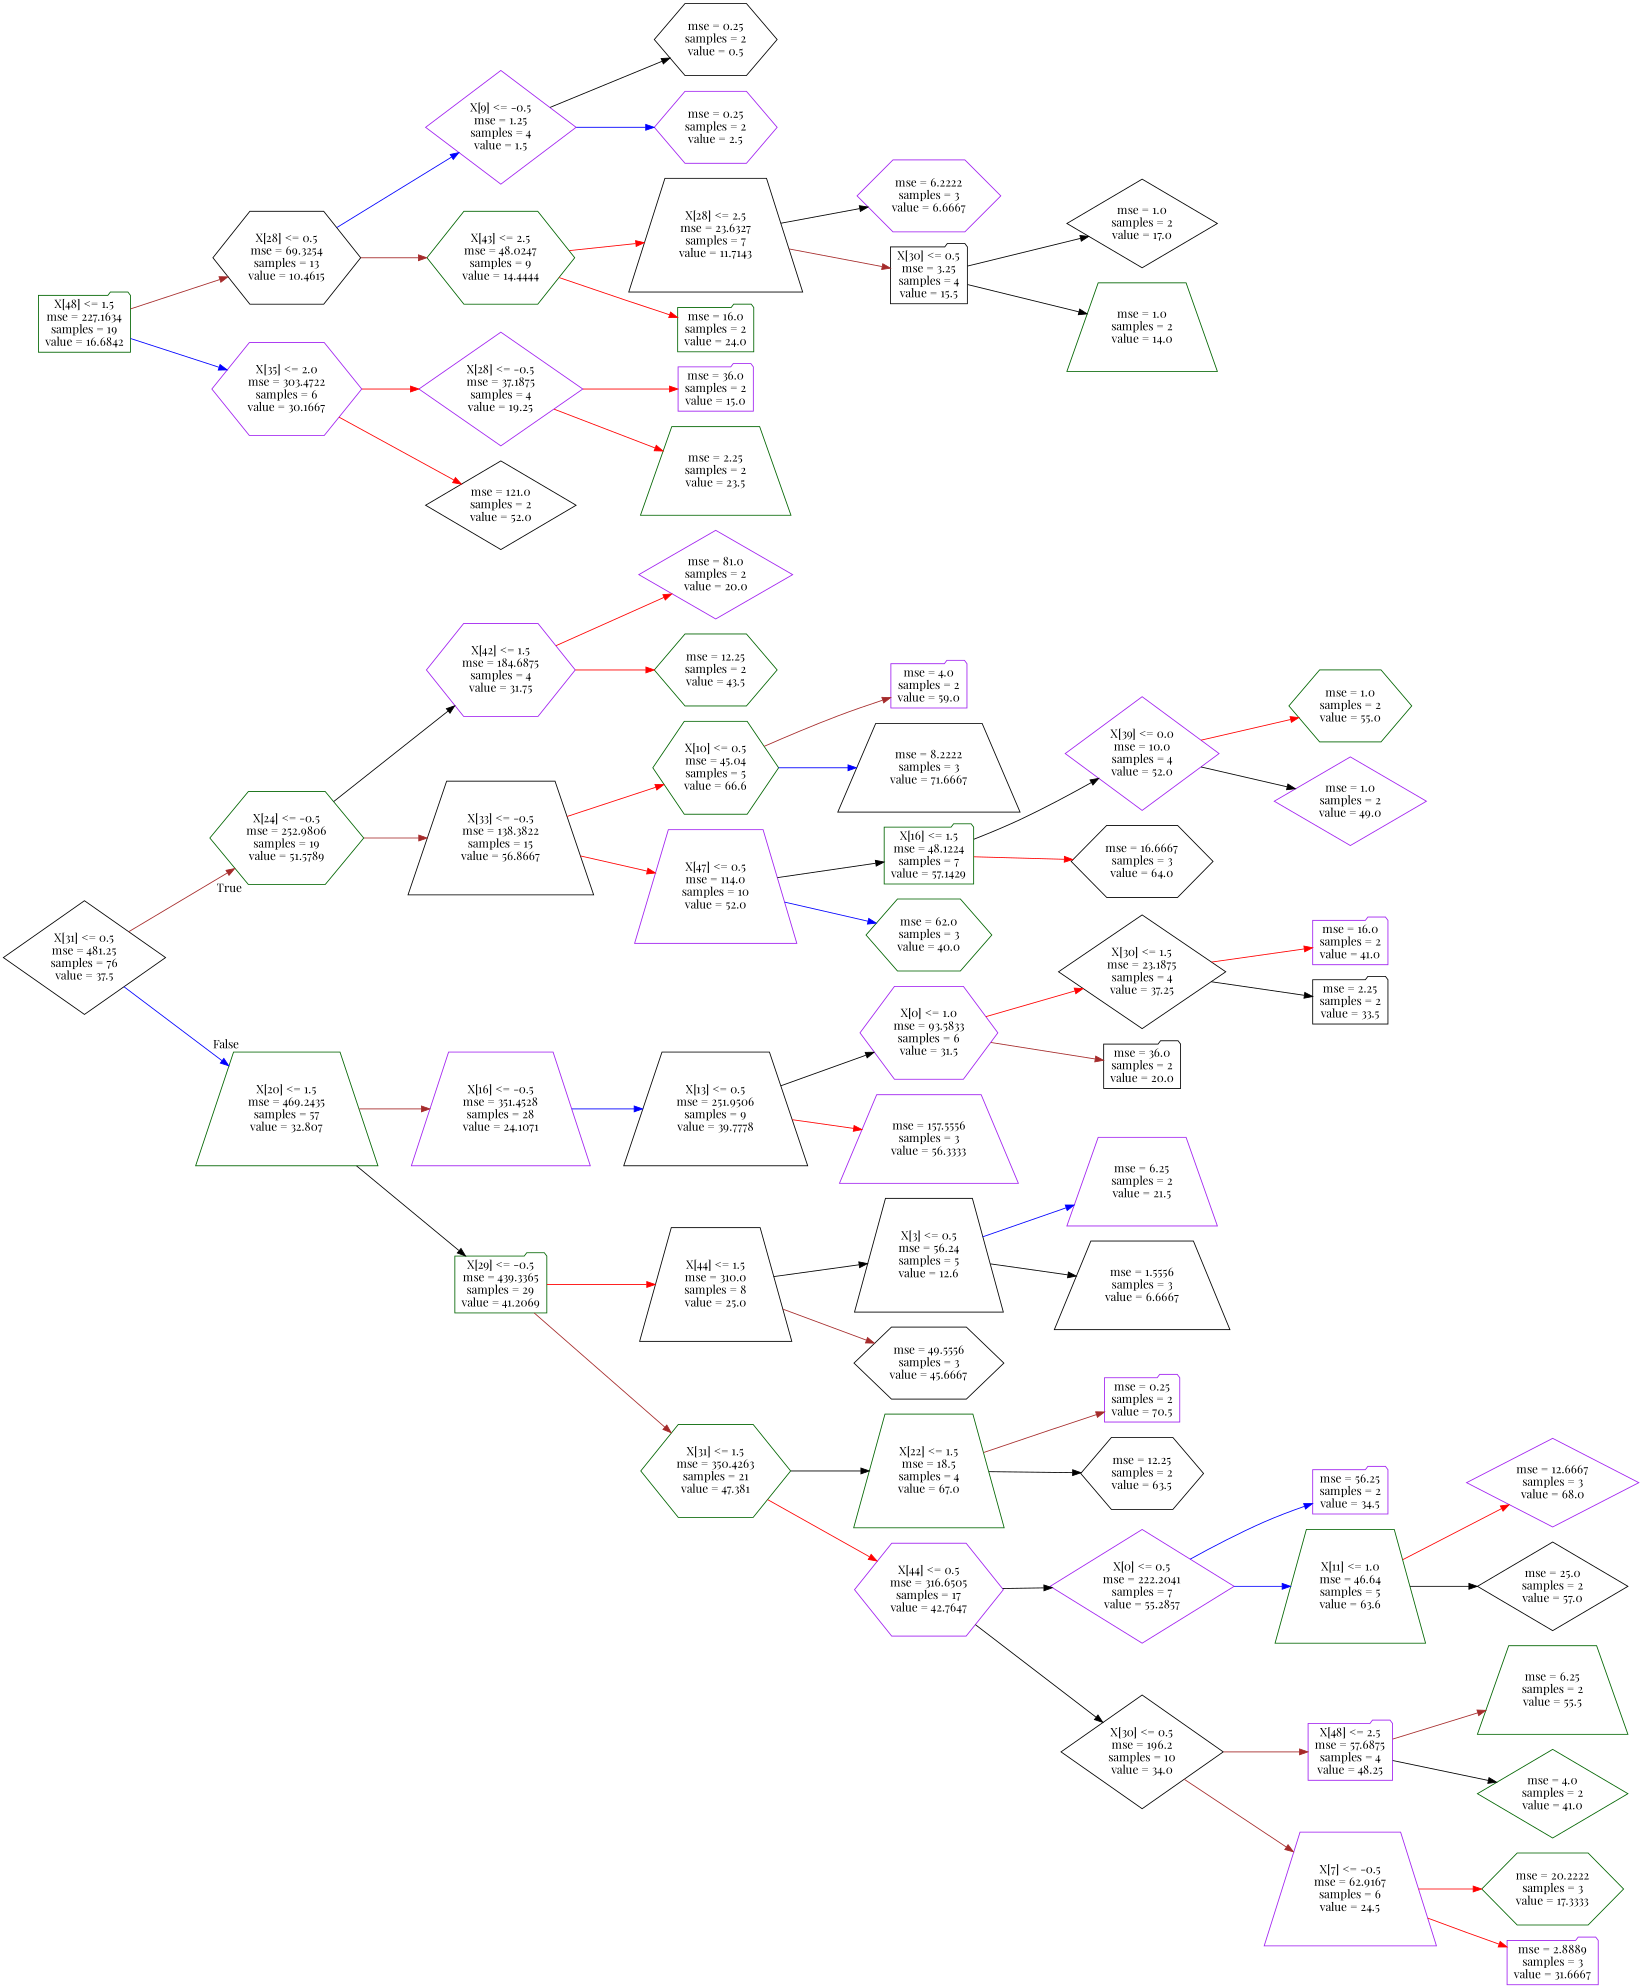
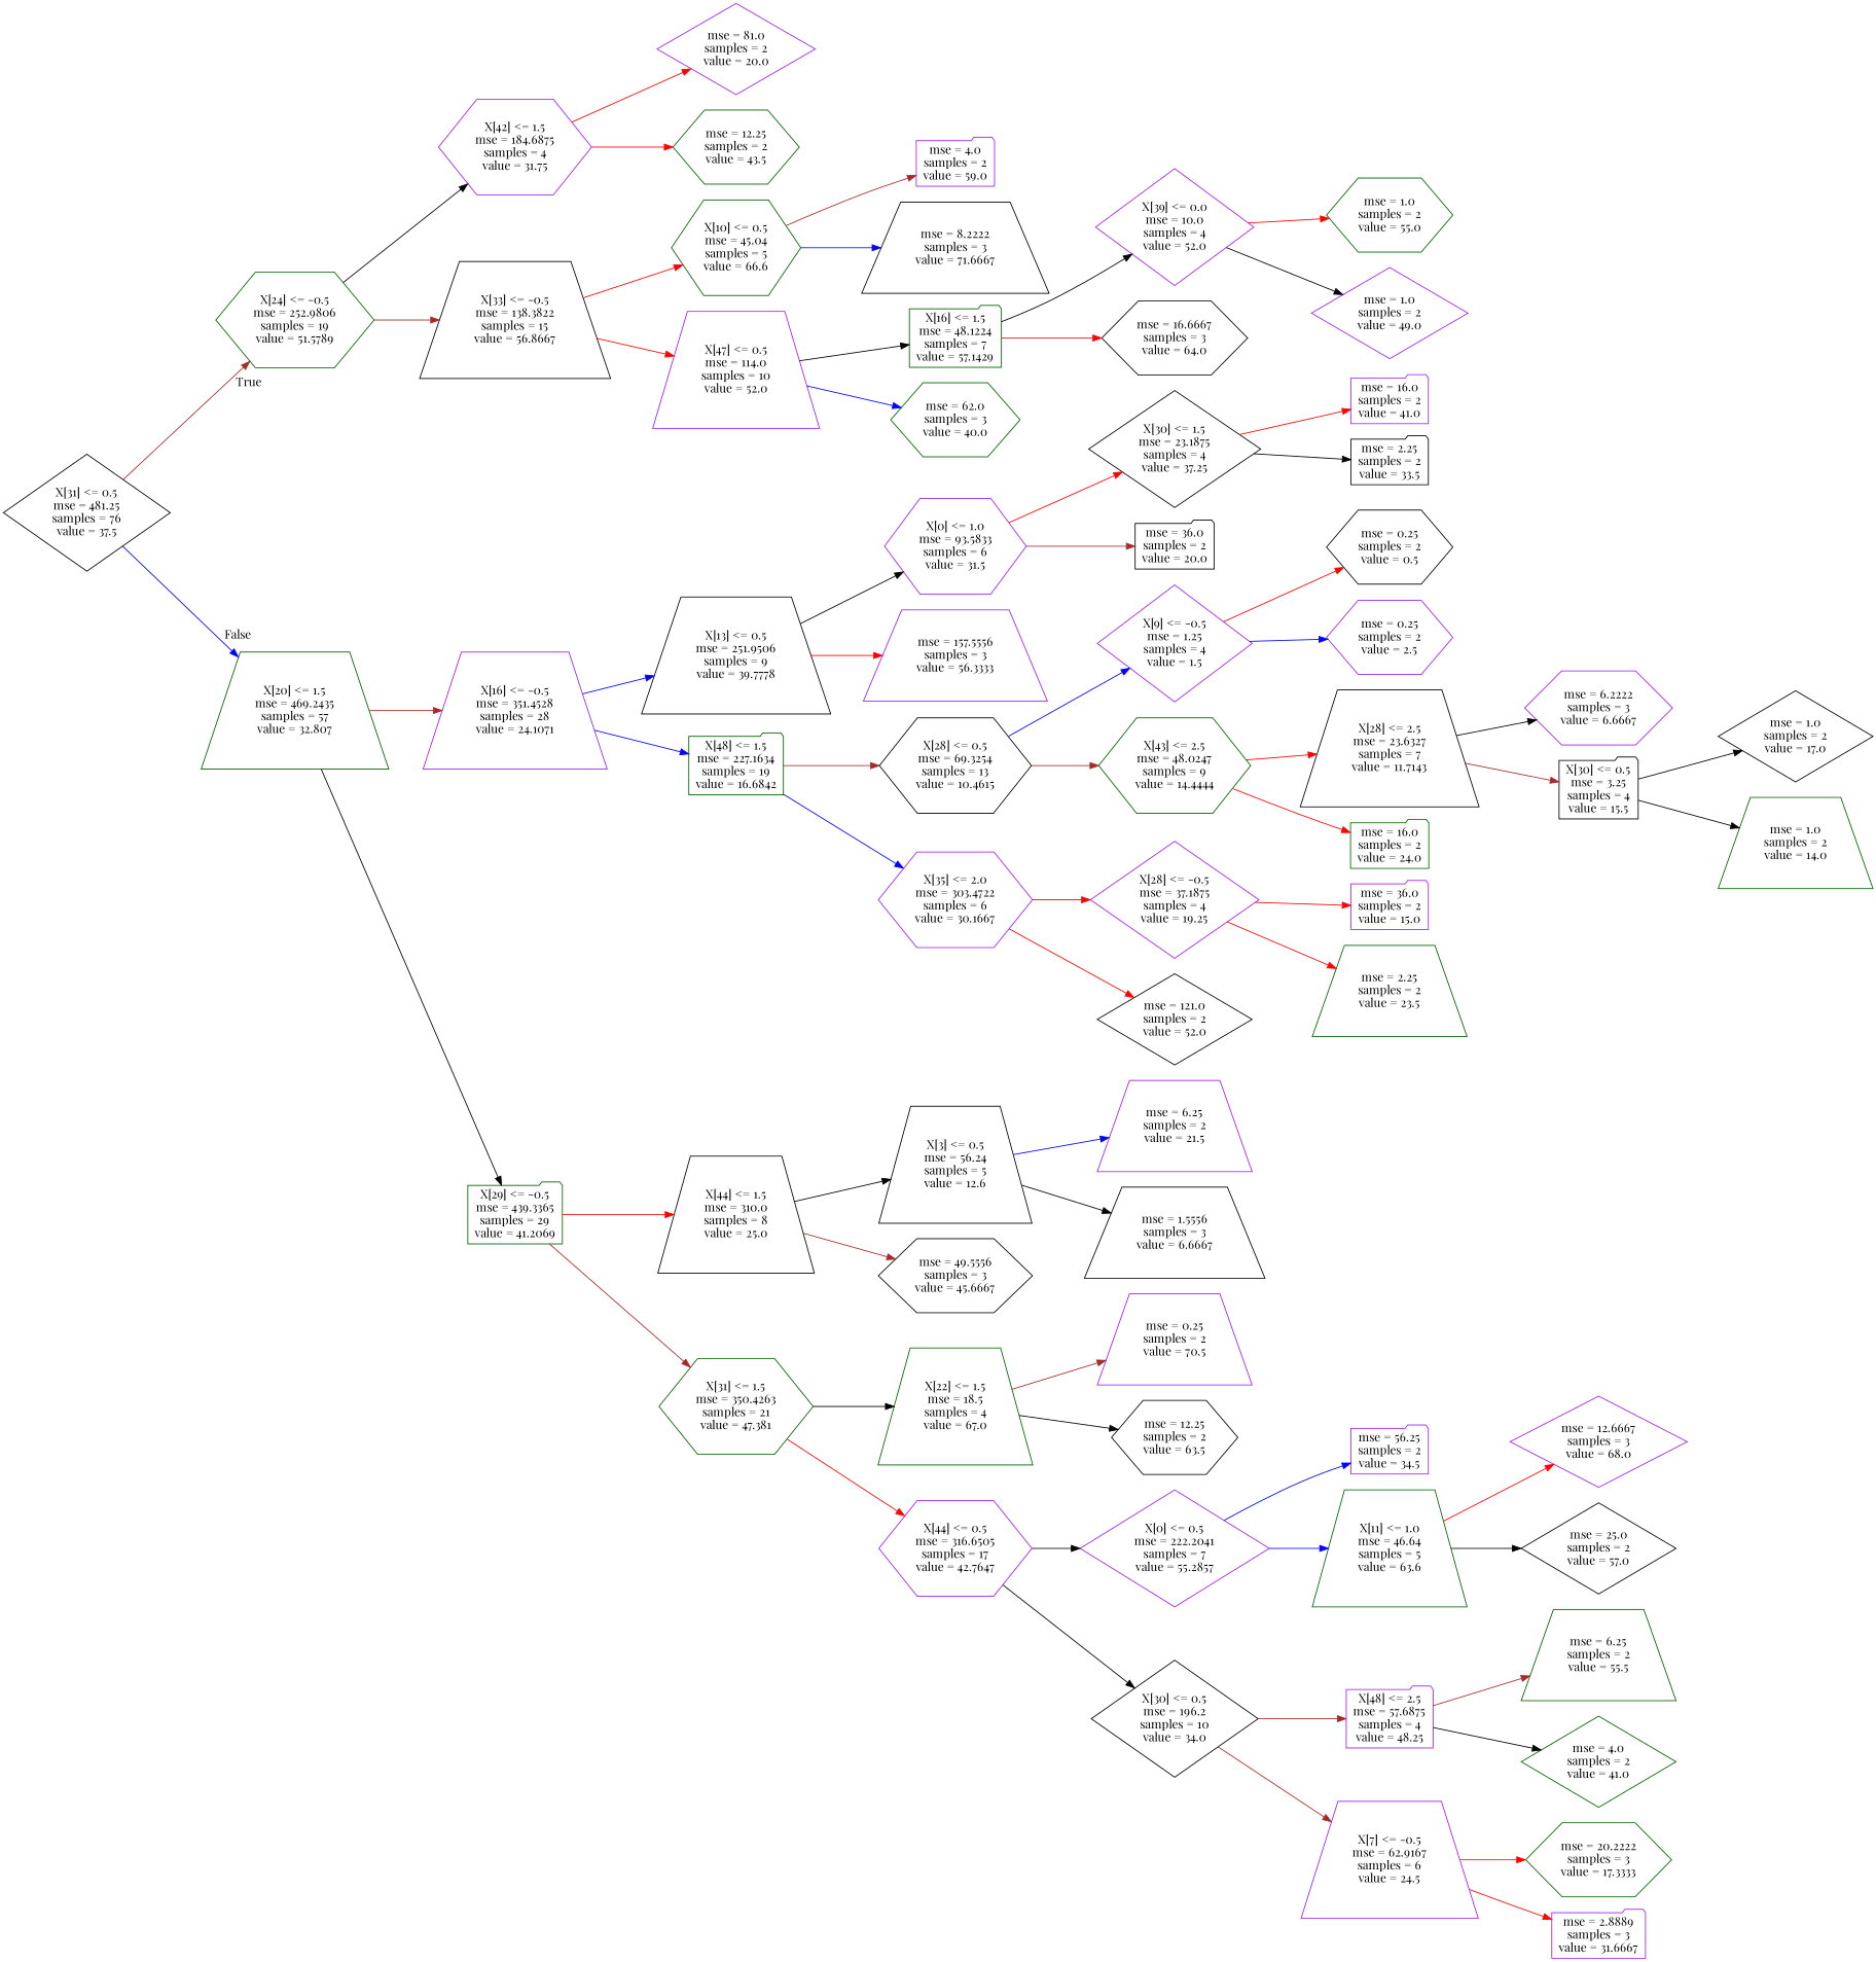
  digraph {
    fontname="Playfair Display"
    rankdir=LR
    node [color=purple fontname="Playfair Display" shape=hexagon]
    edge [color=red fontname="Playfair Display"]
    n1 [color=black label="X[31] <= 0.5\nmse = 481.25\nsamples = 76\nvalue = 37.5" shape=diamond]
    n2 [color=darkgreen label="X[24] <= -0.5\nmse = 252.9806\nsamples = 19\nvalue = 51.5789"]
    n3 [color=darkgreen label="X[20] <= 1.5\nmse = 469.2435\nsamples = 57\nvalue = 32.807" shape=trapezium]
    n4 [label="X[42] <= 1.5\nmse = 184.6875\nsamples = 4\nvalue = 31.75"]
    n5 [color=black label="X[33] <= -0.5\nmse = 138.3822\nsamples = 15\nvalue = 56.8667" shape=trapezium]
    n6 [label="X[16] <= -0.5\nmse = 351.4528\nsamples = 28\nvalue = 24.1071" shape=trapezium]
    n7 [color=darkgreen label="X[29] <= -0.5\nmse = 439.3365\nsamples = 29\nvalue = 41.2069" shape=folder]
    n8 [label="mse = 81.0\nsamples = 2\nvalue = 20.0" shape=diamond]
    n9 [color=darkgreen label="mse = 12.25\nsamples = 2\nvalue = 43.5"]
    n10 [color=darkgreen label="X[10] <= 0.5\nmse = 45.04\nsamples = 5\nvalue = 66.6"]
    n11 [label="X[47] <= 0.5\nmse = 114.0\nsamples = 10\nvalue = 52.0" shape=trapezium]
    n12 [label="mse = 4.0\nsamples = 2\nvalue = 59.0" shape=folder]
    n13 [color=black label="mse = 8.2222\nsamples = 3\nvalue = 71.6667" shape=trapezium]
    n14 [color=darkgreen label="X[16] <= 1.5\nmse = 48.1224\nsamples = 7\nvalue = 57.1429" shape=folder]
    n15 [color=darkgreen label="mse = 62.0\nsamples = 3\nvalue = 40.0"]
    n16 [label="X[39] <= 0.0\nmse = 10.0\nsamples = 4\nvalue = 52.0" shape=diamond]
    n17 [color=black label="mse = 16.6667\nsamples = 3\nvalue = 64.0"]
    n18 [color=darkgreen label="mse = 1.0\nsamples = 2\nvalue = 55.0"]
    n19 [label="mse = 1.0\nsamples = 2\nvalue = 49.0" shape=diamond]
    n20 [color=black label="X[13] <= 0.5\nmse = 251.9506\nsamples = 9\nvalue = 39.7778" shape=trapezium]
    n21 [color=darkgreen label="X[48] <= 1.5\nmse = 227.1634\nsamples = 19\nvalue = 16.6842" shape=folder]
    n22 [color=black label="X[44] <= 1.5\nmse = 310.0\nsamples = 8\nvalue = 25.0" shape=trapezium]
    n23 [color=darkgreen label="X[31] <= 1.5\nmse = 350.4263\nsamples = 21\nvalue = 47.381"]
    n24 [label="X[0] <= 1.0\nmse = 93.5833\nsamples = 6\nvalue = 31.5"]
    n25 [label="mse = 157.5556\nsamples = 3\nvalue = 56.3333" shape=trapezium]
    n26 [color=black label="X[28] <= 0.5\nmse = 69.3254\nsamples = 13\nvalue = 10.4615"]
    n27 [label="X[35] <= 2.0\nmse = 303.4722\nsamples = 6\nvalue = 30.1667"]
    n28 [color=black label="X[30] <= 1.5\nmse = 23.1875\nsamples = 4\nvalue = 37.25" shape=diamond]
    n29 [color=black label="mse = 36.0\nsamples = 2\nvalue = 20.0" shape=folder]
    n30 [label="mse = 16.0\nsamples = 2\nvalue = 41.0" shape=folder]
    n31 [color=black label="mse = 2.25\nsamples = 2\nvalue = 33.5" shape=folder]
    n32 [label="X[9] <= -0.5\nmse = 1.25\nsamples = 4\nvalue = 1.5" shape=diamond]
    n33 [color=darkgreen label="X[43] <= 2.5\nmse = 48.0247\nsamples = 9\nvalue = 14.4444"]
    n34 [label="X[28] <= -0.5\nmse = 37.1875\nsamples = 4\nvalue = 19.25" shape=diamond]
    n35 [color=black label="mse = 121.0\nsamples = 2\nvalue = 52.0" shape=diamond]
    n36 [color=black label="mse = 0.25\nsamples = 2\nvalue = 0.5"]
    n37 [label="mse = 0.25\nsamples = 2\nvalue = 2.5"]
    n38 [color=black label="X[28] <= 2.5\nmse = 23.6327\nsamples = 7\nvalue = 11.7143" shape=trapezium]
    n39 [color=darkgreen label="mse = 16.0\nsamples = 2\nvalue = 24.0" shape=folder]
    n40 [label="mse = 6.2222\nsamples = 3\nvalue = 6.6667"]
    n41 [color=black label="X[30] <= 0.5\nmse = 3.25\nsamples = 4\nvalue = 15.5" shape=folder]
    n42 [color=black label="mse = 1.0\nsamples = 2\nvalue = 17.0" shape=diamond]
    n43 [color=darkgreen label="mse = 1.0\nsamples = 2\nvalue = 14.0" shape=trapezium]
    n44 [label="mse = 36.0\nsamples = 2\nvalue = 15.0" shape=folder]
    n45 [color=darkgreen label="mse = 2.25\nsamples = 2\nvalue = 23.5" shape=trapezium]
    n46 [color=black label="X[3] <= 0.5\nmse = 56.24\nsamples = 5\nvalue = 12.6" shape=trapezium]
    n47 [color=black label="mse = 49.5556\nsamples = 3\nvalue = 45.6667"]
    n48 [color=darkgreen label="X[22] <= 1.5\nmse = 18.5\nsamples = 4\nvalue = 67.0" shape=trapezium]
    n49 [label="X[44] <= 0.5\nmse = 316.6505\nsamples = 17\nvalue = 42.7647"]
    n50 [label="mse = 6.25\nsamples = 2\nvalue = 21.5" shape=trapezium]
    n51 [color=black label="mse = 1.5556\nsamples = 3\nvalue = 6.6667" shape=trapezium]
-   n52 [label="mse = 0.25\nsamples = 2\nvalue = 70.5" shape=folder]
+   n52 [label="mse = 0.25\nsamples = 2\nvalue = 70.5" shape=trapezium]
    n53 [color=black label="mse = 12.25\nsamples = 2\nvalue = 63.5"]
    n54 [label="X[0] <= 0.5\nmse = 222.2041\nsamples = 7\nvalue = 55.2857" shape=diamond]
    n55 [color=black label="X[30] <= 0.5\nmse = 196.2\nsamples = 10\nvalue = 34.0" shape=diamond]
    n56 [label="mse = 56.25\nsamples = 2\nvalue = 34.5" shape=folder]
    n57 [color=darkgreen label="X[11] <= 1.0\nmse = 46.64\nsamples = 5\nvalue = 63.6" shape=trapezium]
    n58 [label="X[48] <= 2.5\nmse = 57.6875\nsamples = 4\nvalue = 48.25" shape=folder]
    n59 [label="X[7] <= -0.5\nmse = 62.9167\nsamples = 6\nvalue = 24.5" shape=trapezium]
    n60 [label="mse = 12.6667\nsamples = 3\nvalue = 68.0" shape=diamond]
    n61 [color=black label="mse = 25.0\nsamples = 2\nvalue = 57.0" shape=diamond]
    n62 [color=darkgreen label="mse = 6.25\nsamples = 2\nvalue = 55.5" shape=trapezium]
    n63 [color=darkgreen label="mse = 4.0\nsamples = 2\nvalue = 41.0" shape=diamond]
    n64 [color=darkgreen label="mse = 20.2222\nsamples = 3\nvalue = 17.3333"]
    n65 [label="mse = 2.8889\nsamples = 3\nvalue = 31.6667" shape=folder]
    n1 -> n2 [color=brown headlabel=True labelangle=45 labeldistance=2.5]
    n1 -> n3 [color=blue headlabel=False labelangle=-45 labeldistance=2.5]
    n2 -> n4 [color=black]
    n2 -> n5 [color=brown]
    n3 -> n6 [color=brown]
    n3 -> n7 [color=black]
    n4 -> n8
    n4 -> n9
    n5 -> n10
    n5 -> n11
    n6 -> n20 [color=blue]
+   n6 -> n21 [color=blue]
    n7 -> n22
    n7 -> n23 [color=brown]
    n10 -> n12 [color=brown]
    n10 -> n13 [color=blue]
    n11 -> n14 [color=black]
    n11 -> n15 [color=blue]
    n14 -> n16 [color=black]
    n14 -> n17
    n16 -> n18
    n16 -> n19 [color=black]
    n20 -> n24 [color=black]
    n20 -> n25
    n21 -> n26 [color=brown]
    n21 -> n27 [color=blue]
    n22 -> n46 [color=black]
    n22 -> n47 [color=brown]
    n23 -> n48 [color=black]
    n23 -> n49
    n24 -> n28
    n24 -> n29 [color=brown]
    n26 -> n32 [color=blue]
    n26 -> n33 [color=brown]
    n27 -> n34
    n27 -> n35
    n28 -> n30
    n28 -> n31 [color=black]
-   n32 -> n36 [color=black]
+   n32 -> n36
    n32 -> n37 [color=blue]
    n33 -> n38
    n33 -> n39
    n34 -> n44
    n34 -> n45
    n38 -> n40 [color=black]
    n38 -> n41 [color=brown]
    n41 -> n42 [color=black]
    n41 -> n43 [color=black]
    n46 -> n50 [color=blue]
    n46 -> n51 [color=black]
    n48 -> n52 [color=brown]
    n48 -> n53 [color=black]
    n49 -> n54 [color=black]
    n49 -> n55 [color=black]
    n54 -> n56 [color=blue]
    n54 -> n57 [color=blue]
    n55 -> n58 [color=brown]
    n55 -> n59 [color=brown]
    n57 -> n60
    n57 -> n61 [color=black]
    n58 -> n62 [color=brown]
    n58 -> n63 [color=black]
    n59 -> n64
    n59 -> n65
  }
